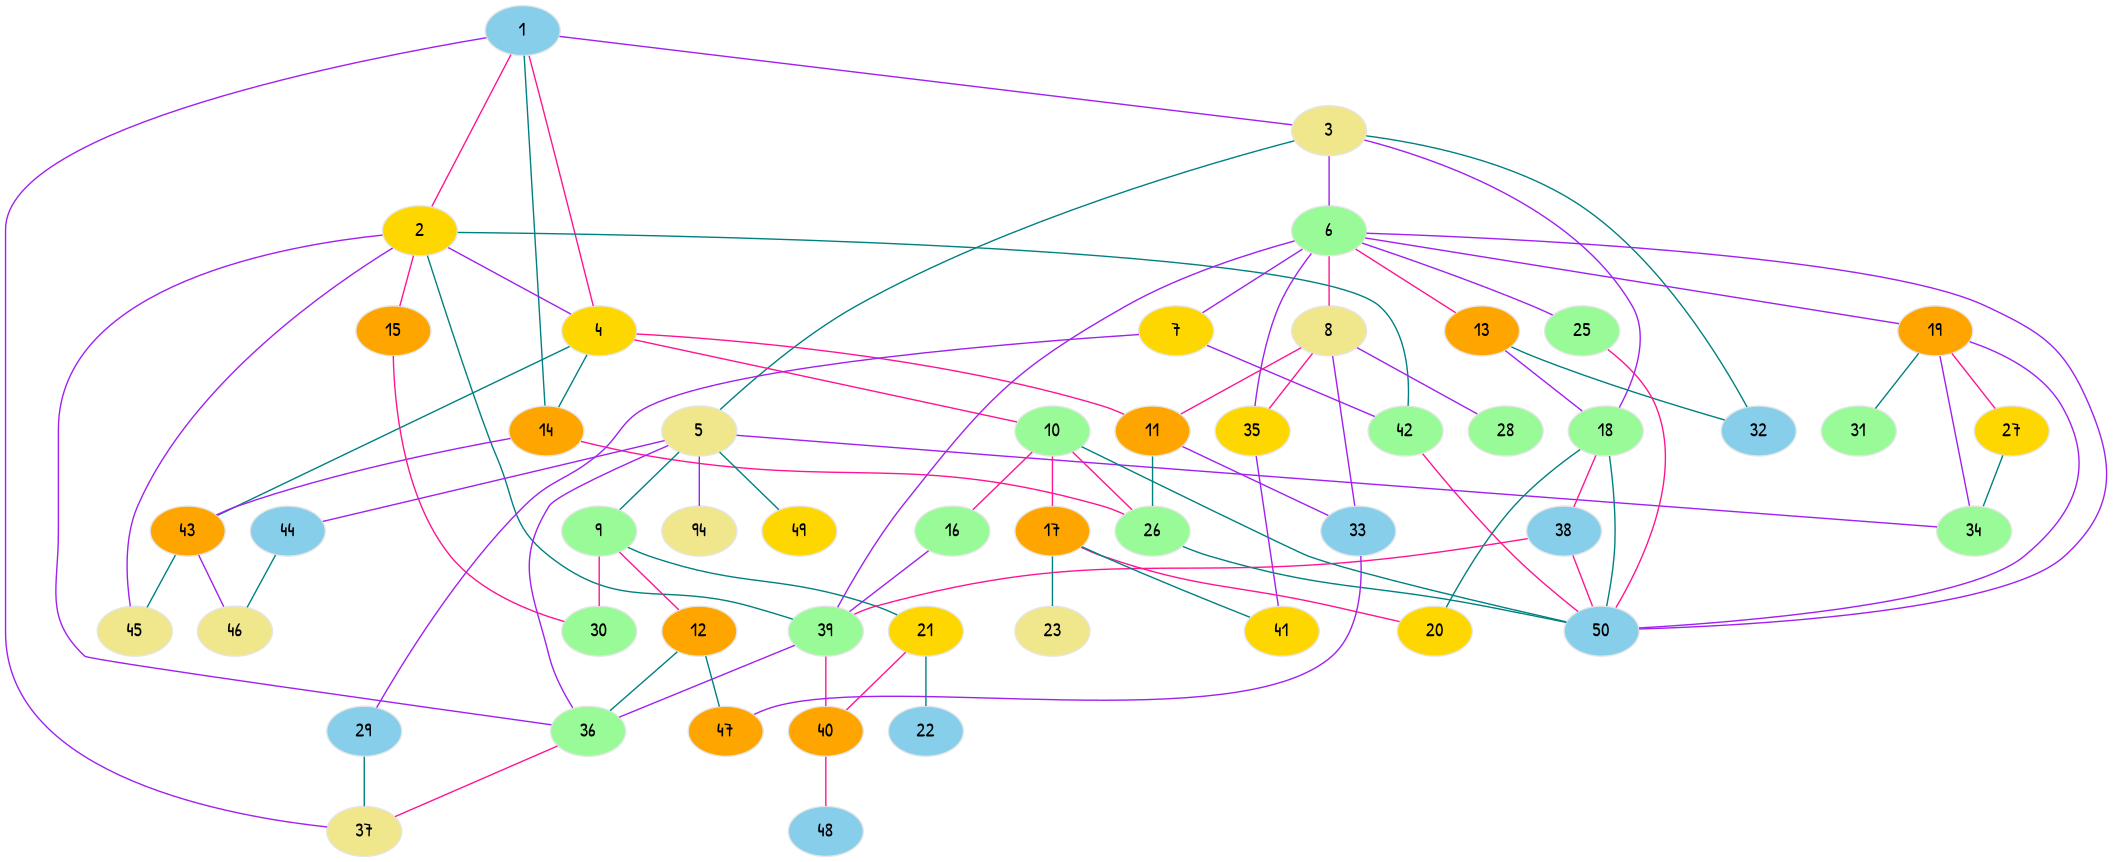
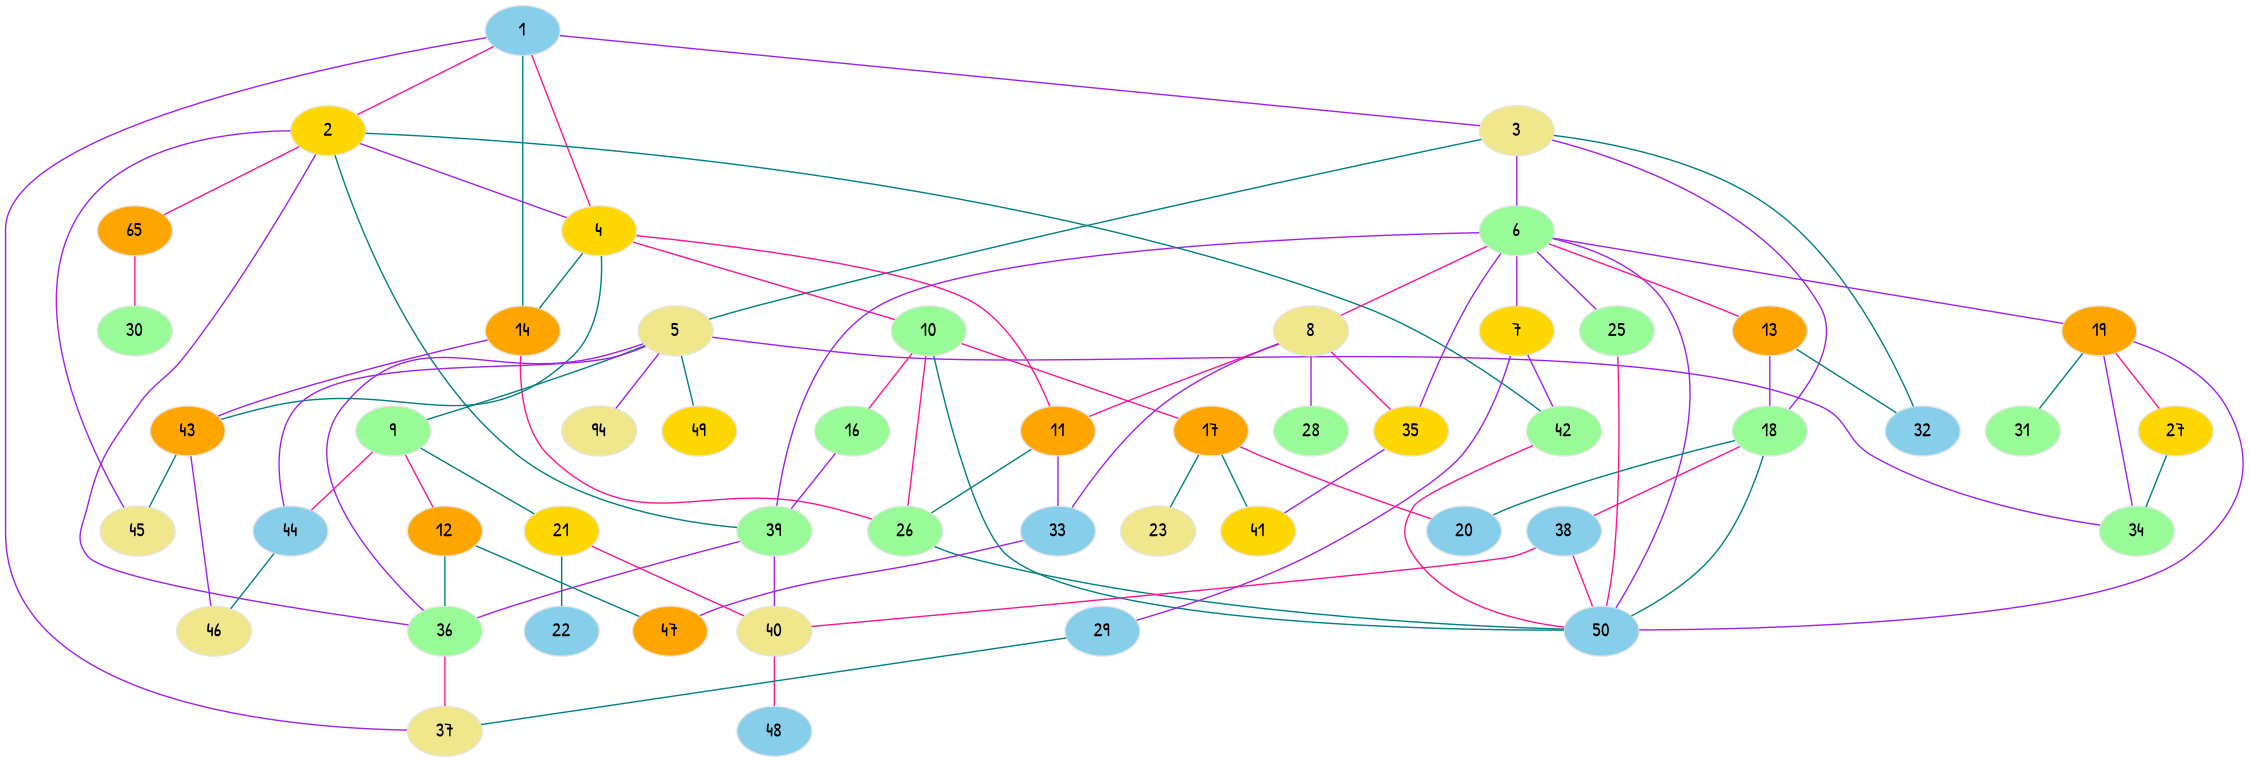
  graph {
    fontname="Patrick Hand"
    node [color=gray90 fillcolor=palegreen fontname="Patrick Hand" style=filled]
    edge [color=purple fontname="Patrick Hand" weight=1.0]
    1 [fillcolor=skyblue]
    2 [fillcolor=gold]
    3 [fillcolor=khaki]
    4 [fillcolor=gold]
    14 [fillcolor=orange]
    37 [fillcolor=khaki]
-   15 [fillcolor=orange]
+   15 [fillcolor=orange label=65]
    36
    39
    42
    45 [fillcolor=khaki]
    5 [fillcolor=khaki]
    6
    18
    32 [fillcolor=skyblue]
    10
    11 [fillcolor=orange]
    43 [fillcolor=orange]
    26
    30
-   40 [fillcolor=orange]
+   40 [fillcolor=khaki]
    50 [fillcolor=skyblue]
    9
    n24 [fillcolor=khaki label=94]
    34
    44 [fillcolor=skyblue]
    49 [fillcolor=gold]
    7 [fillcolor=gold]
    8 [fillcolor=khaki]
    13 [fillcolor=orange]
    19 [fillcolor=orange]
    25
    35 [fillcolor=gold]
-   20 [fillcolor=gold]
+   20 [fillcolor=skyblue]
    38 [fillcolor=skyblue]
    16
    17 [fillcolor=orange]
    33 [fillcolor=skyblue]
    46 [fillcolor=khaki]
    12 [fillcolor=orange]
    21 [fillcolor=gold]
    29 [fillcolor=skyblue]
    28
    27 [fillcolor=gold]
    31
    41 [fillcolor=gold]
    47 [fillcolor=orange]
    22 [fillcolor=skyblue]
    23 [fillcolor=khaki]
    48 [fillcolor=skyblue]
    1 -- 2 [color=deeppink]
    1 -- 3
    1 -- 4 [color=deeppink]
    1 -- 14 [color=teal]
    1 -- 37
    2 -- 4
    2 -- 15 [color=deeppink weight=2.0]
    2 -- 36
    2 -- 39 [color=teal]
    2 -- 42 [color=teal]
    2 -- 45
    3 -- 5 [color=teal]
    3 -- 6
    3 -- 18
    3 -- 32 [color=teal]
    4 -- 14 [color=teal]
    4 -- 10 [color=deeppink]
    4 -- 11 [color=deeppink]
    4 -- 43 [color=teal]
    14 -- 43
    14 -- 26 [color=deeppink]
    15 -- 30 [color=deeppink]
    36 -- 37 [color=deeppink]
    39 -- 36 [weight=2.0]
-   39 -- 40 [color=deeppink]
+   39 -- 40
    42 -- 50 [color=deeppink]
    5 -- 36
    5 -- 9 [color=teal]
    5 -- n24
    5 -- 34
    5 -- 44
    5 -- 49 [color=teal]
    6 -- 39
    6 -- 50
    6 -- 7
    6 -- 8 [color=deeppink weight=3.0]
    6 -- 13 [color=deeppink]
    6 -- 19
    6 -- 25
    6 -- 35
    18 -- 50 [color=teal]
    18 -- 20 [color=teal]
    18 -- 38 [color=deeppink]
    10 -- 26 [color=deeppink]
    10 -- 50 [color=teal]
    10 -- 16 [color=deeppink]
    10 -- 17 [color=deeppink]
    11 -- 26 [color=teal]
    11 -- 33
    43 -- 45 [color=teal]
    43 -- 46 [weight=2.0]
    26 -- 50 [color=teal]
    40 -- 48 [color=deeppink weight=2.0]
-   9 -- 30 [color=deeppink]
+   9 -- 44 [color=deeppink]
    9 -- 12 [color=deeppink]
    9 -- 21 [color=teal]
    44 -- 46 [color=teal]
    7 -- 42
    7 -- 29
    8 -- 11 [color=deeppink]
    8 -- 35 [color=deeppink]
    8 -- 33
    8 -- 28
    13 -- 18
    13 -- 32 [color=teal]
    19 -- 50
    19 -- 34
    19 -- 27 [color=deeppink]
    19 -- 31 [color=teal]
    25 -- 50 [color=deeppink]
    35 -- 41 [weight=2.0]
-   38 -- 39 [color=deeppink]
+   38 -- 40 [color=deeppink]
    38 -- 50 [color=deeppink]
    16 -- 39 [weight=2.0]
    17 -- 20 [color=deeppink]
    17 -- 41 [color=teal]
    17 -- 23 [color=teal]
    33 -- 47
    12 -- 36 [color=teal]
    12 -- 47 [color=teal]
    21 -- 40 [color=deeppink]
    21 -- 22 [color=teal]
    29 -- 37 [color=teal]
    27 -- 34 [color=teal weight=2.0]
  }
